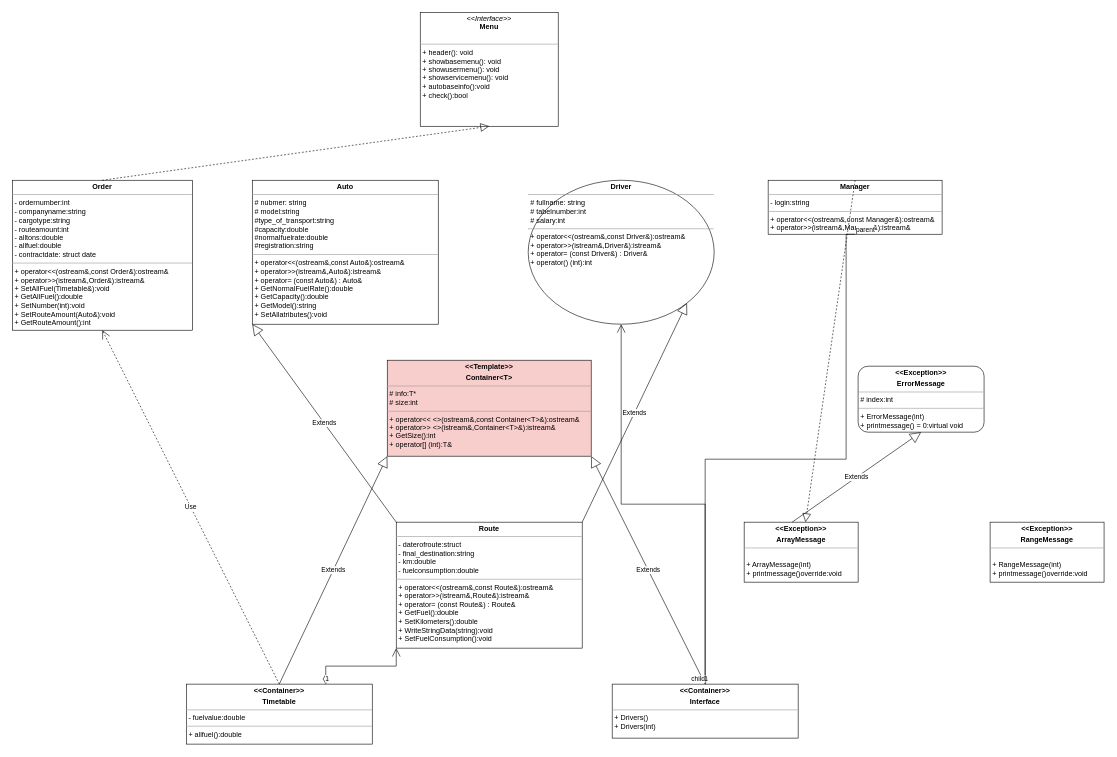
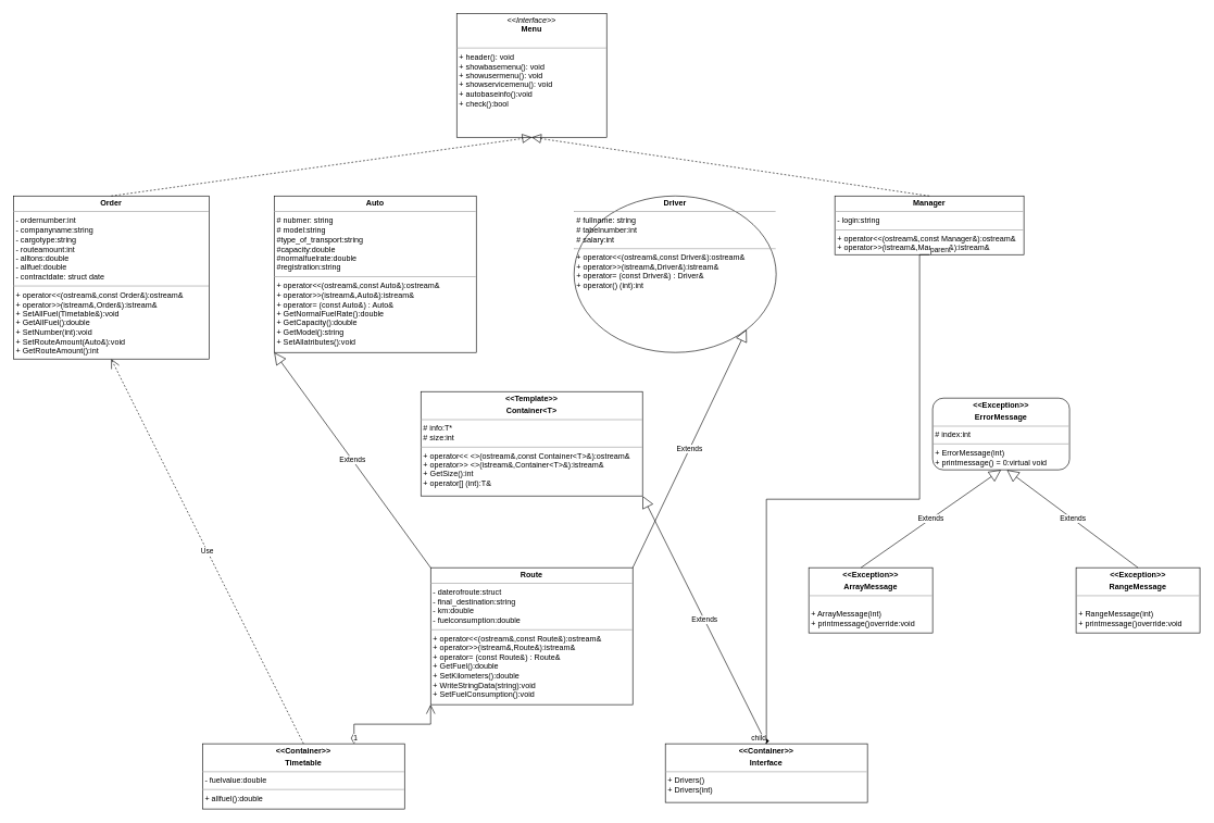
  <mxCell id="0" />
  <mxCell id="1" parent="0" />
  <mxCell id="2" value="&lt;p style=&quot;margin:0px;margin-top:4px;text-align:center;&quot;&gt;&lt;b&gt;&amp;lt;&amp;lt;Exception&amp;gt;&amp;gt;&lt;/b&gt;&lt;/p&gt;&lt;p style=&quot;margin:0px;margin-top:4px;text-align:center;&quot;&gt;&lt;b&gt;ErrorMessage&lt;/b&gt;&lt;/p&gt;&lt;hr size=&quot;1&quot;&gt;&lt;p style=&quot;margin:0px;margin-left:4px;&quot;&gt;# index:int&lt;/p&gt;&lt;hr size=&quot;1&quot;&gt;&lt;p style=&quot;margin:0px;margin-left:4px;&quot;&gt;+ ErrorMessage(int)&lt;/p&gt;&lt;p style=&quot;margin:0px;margin-left:4px;&quot;&gt;+ printmessage() = 0:virtual void&lt;/p&gt;" style="verticalAlign=top;align=left;overflow=fill;fontSize=12;fontFamily=Helvetica;html=1;rounded=1;" vertex="1" parent="1"><mxGeometry x="1430" y="610" width="210" height="110" as="geometry" /></mxCell>
  <mxCell id="3" value="&lt;p style=&quot;margin:0px;margin-top:4px;text-align:center;&quot;&gt;&lt;b&gt;&amp;lt;&amp;lt;Exception&amp;gt;&amp;gt;&lt;/b&gt;&lt;/p&gt;&lt;p style=&quot;margin:0px;margin-top:4px;text-align:center;&quot;&gt;&lt;b&gt;ArrayMessage&lt;/b&gt;&lt;/p&gt;&lt;hr size=&quot;1&quot;&gt;&lt;p style=&quot;margin:0px;margin-left:4px;&quot;&gt;&lt;br&gt;&lt;/p&gt;&lt;p style=&quot;margin:0px;margin-left:4px;&quot;&gt;+ ArrayMessage(int)&lt;/p&gt;&lt;p style=&quot;margin:0px;margin-left:4px;&quot;&gt;+ printmessage()override:void&lt;/p&gt;" style="verticalAlign=top;align=left;overflow=fill;fontSize=12;fontFamily=Helvetica;html=1;" vertex="1" parent="1"><mxGeometry x="1240" y="870" width="190" height="100" as="geometry" /></mxCell>
  <mxCell id="4" value="&lt;p style=&quot;margin:0px;margin-top:4px;text-align:center;&quot;&gt;&lt;b&gt;Manager&lt;/b&gt;&lt;/p&gt;&lt;hr size=&quot;1&quot;&gt;&lt;p style=&quot;margin:0px;margin-left:4px;&quot;&gt;- login:string&lt;/p&gt;&lt;hr size=&quot;1&quot;&gt;&lt;p style=&quot;margin: 0px 0px 0px 4px;&quot;&gt;+ operator&amp;lt;&amp;lt;(ostream&amp;amp;,const Manager&amp;amp;):ostream&amp;amp;&lt;/p&gt;&lt;p style=&quot;margin: 0px 0px 0px 4px;&quot;&gt;+ operator&amp;gt;&amp;gt;(istream&amp;amp;,Manager&amp;amp;):istream&amp;amp;&lt;/p&gt;" style="verticalAlign=top;align=left;overflow=fill;fontSize=12;fontFamily=Helvetica;html=1;" vertex="1" parent="1"><mxGeometry x="1280" y="300" width="290" height="90" as="geometry" /></mxCell>
  <mxCell id="5" value="&lt;p style=&quot;margin:0px;margin-top:4px;text-align:center;&quot;&gt;&lt;i&gt;&amp;lt;&amp;lt;Interface&amp;gt;&amp;gt;&lt;/i&gt;&lt;br&gt;&lt;b&gt;Menu&lt;/b&gt;&lt;/p&gt;&lt;p style=&quot;margin:0px;margin-left:4px;&quot;&gt;&lt;br&gt;&lt;/p&gt;&lt;hr size=&quot;1&quot;&gt;&lt;p style=&quot;margin:0px;margin-left:4px;&quot;&gt;+ header(): void&lt;br&gt;+ showbasemenu(): void&lt;/p&gt;&lt;p style=&quot;margin:0px;margin-left:4px;&quot;&gt;+ showusermenu(): void&lt;br&gt;&lt;/p&gt;&lt;p style=&quot;margin:0px;margin-left:4px;&quot;&gt;+ showservicemenu(): void&lt;br&gt;&lt;/p&gt;&lt;p style=&quot;margin:0px;margin-left:4px;&quot;&gt;+ autobaseinfo():void&lt;/p&gt;&lt;p style=&quot;margin:0px;margin-left:4px;&quot;&gt;+ check():bool&lt;/p&gt;&lt;p style=&quot;margin:0px;margin-left:4px;&quot;&gt;&lt;br&gt;&lt;/p&gt;" style="verticalAlign=top;align=left;overflow=fill;fontSize=12;fontFamily=Helvetica;html=1;" vertex="1" parent="1"><mxGeometry x="700" y="20" width="230" height="190" as="geometry" /></mxCell>
  <mxCell id="6" value="&lt;p style=&quot;margin:0px;margin-top:4px;text-align:center;&quot;&gt;&lt;b&gt;Order&lt;/b&gt;&lt;/p&gt;&lt;hr size=&quot;1&quot;&gt;&lt;p style=&quot;margin:0px;margin-left:4px;&quot;&gt;- ordernumber:int&lt;/p&gt;&lt;p style=&quot;margin:0px;margin-left:4px;&quot;&gt;- companyname:string&lt;/p&gt;&lt;p style=&quot;margin:0px;margin-left:4px;&quot;&gt;- cargotype:string&lt;/p&gt;&lt;p style=&quot;margin:0px;margin-left:4px;&quot;&gt;- routeamount:int&lt;/p&gt;&lt;p style=&quot;margin:0px;margin-left:4px;&quot;&gt;- alltons:double&lt;/p&gt;&lt;p style=&quot;margin:0px;margin-left:4px;&quot;&gt;- allfuel:double&lt;/p&gt;&lt;p style=&quot;margin:0px;margin-left:4px;&quot;&gt;- contractdate: struct date&lt;/p&gt;&lt;hr size=&quot;1&quot;&gt;&lt;p style=&quot;margin: 0px 0px 0px 4px;&quot;&gt;+ operator&amp;lt;&amp;lt;(ostream&amp;amp;,const Order&amp;amp;):ostream&amp;amp;&lt;/p&gt;&lt;p style=&quot;margin: 0px 0px 0px 4px;&quot;&gt;+ operator&amp;gt;&amp;gt;(istream&amp;amp;,Order&amp;amp;):istream&amp;amp;&lt;/p&gt;&lt;p style=&quot;margin: 0px 0px 0px 4px;&quot;&gt;+ SetAllFuel(Timetable&amp;amp;):void&lt;/p&gt;&lt;p style=&quot;margin: 0px 0px 0px 4px;&quot;&gt;+ GetAllFuel():double&lt;/p&gt;&lt;p style=&quot;margin: 0px 0px 0px 4px;&quot;&gt;+ SetNumber(int):void&lt;/p&gt;&lt;p style=&quot;margin: 0px 0px 0px 4px;&quot;&gt;+ SetRouteAmount(Auto&amp;amp;):void&lt;/p&gt;&lt;p style=&quot;margin: 0px 0px 0px 4px;&quot;&gt;+ GetRouteAmount():int&lt;/p&gt;" style="verticalAlign=top;align=left;overflow=fill;fontSize=12;fontFamily=Helvetica;html=1;" vertex="1" parent="1"><mxGeometry x="20" y="300" width="300" height="250" as="geometry" /></mxCell>
  <mxCell id="7" value="&lt;p style=&quot;margin:0px;margin-top:4px;text-align:center;&quot;&gt;&lt;b&gt;Auto&lt;/b&gt;&lt;/p&gt;&lt;hr size=&quot;1&quot;&gt;&lt;p style=&quot;margin:0px;margin-left:4px;&quot;&gt;# nubmer: string&lt;/p&gt;&lt;p style=&quot;margin:0px;margin-left:4px;&quot;&gt;# model:string&lt;/p&gt;&lt;p style=&quot;margin:0px;margin-left:4px;&quot;&gt;#type_of_transport:string&lt;/p&gt;&lt;p style=&quot;margin:0px;margin-left:4px;&quot;&gt;#capacity:double&lt;/p&gt;&lt;p style=&quot;margin:0px;margin-left:4px;&quot;&gt;#normalfuelrate:double&lt;/p&gt;&lt;p style=&quot;margin:0px;margin-left:4px;&quot;&gt;#registration:string&lt;/p&gt;&lt;hr size=&quot;1&quot;&gt;&lt;p style=&quot;margin:0px;margin-left:4px;&quot;&gt;+ operator&amp;lt;&amp;lt;(ostream&amp;amp;,const Auto&amp;amp;):ostream&amp;amp;&lt;/p&gt;&lt;p style=&quot;margin:0px;margin-left:4px;&quot;&gt;+ operator&amp;gt;&amp;gt;(istream&amp;amp;,Auto&amp;amp;):istream&amp;amp;&lt;/p&gt;&lt;p style=&quot;margin:0px;margin-left:4px;&quot;&gt;+ operator= (const Auto&amp;amp;) : Auto&amp;amp;&lt;/p&gt;&lt;p style=&quot;margin:0px;margin-left:4px;&quot;&gt;+ GetNormalFuelRate():double&lt;/p&gt;&lt;p style=&quot;margin:0px;margin-left:4px;&quot;&gt;+ GetCapacity():double&lt;/p&gt;&lt;p style=&quot;margin:0px;margin-left:4px;&quot;&gt;+ GetModel():string&lt;/p&gt;&lt;p style=&quot;margin:0px;margin-left:4px;&quot;&gt;+ SetAllatributes():void&lt;/p&gt;" style="verticalAlign=top;align=left;overflow=fill;fontSize=12;fontFamily=Helvetica;html=1;" vertex="1" parent="1"><mxGeometry x="420" y="300" width="310" height="240" as="geometry" /></mxCell>
  <mxCell id="8" value="&lt;p style=&quot;margin:0px;margin-top:4px;text-align:center;&quot;&gt;&lt;b&gt;Driver&lt;/b&gt;&lt;/p&gt;&lt;hr size=&quot;1&quot;&gt;&lt;p style=&quot;margin:0px;margin-left:4px;&quot;&gt;# fullname: string&lt;/p&gt;&lt;p style=&quot;margin:0px;margin-left:4px;&quot;&gt;# tabelnumber:int&lt;/p&gt;&lt;p style=&quot;margin:0px;margin-left:4px;&quot;&gt;# salary:int&lt;/p&gt;&lt;hr size=&quot;1&quot;&gt;&lt;p style=&quot;margin:0px;margin-left:4px;&quot;&gt;+ operator&amp;lt;&amp;lt;(ostream&amp;amp;,const Driver&amp;amp;):ostream&amp;amp;&lt;/p&gt;&lt;p style=&quot;margin:0px;margin-left:4px;&quot;&gt;+ operator&amp;gt;&amp;gt;(istream&amp;amp;,Driver&amp;amp;):istream&amp;amp;&lt;/p&gt;&lt;p style=&quot;margin:0px;margin-left:4px;&quot;&gt;+ operator= (const Driver&amp;amp;) : Driver&amp;amp;&lt;/p&gt;&lt;p style=&quot;margin:0px;margin-left:4px;&quot;&gt;+ operator() (int):int&lt;/p&gt;" style="ellipse;verticalAlign=top;align=left;overflow=fill;fontSize=12;fontFamily=Helvetica;html=1;" vertex="1" parent="1"><mxGeometry x="880" y="300" width="310" height="240" as="geometry" /></mxCell>
  <mxCell id="9" value="&lt;p style=&quot;margin:0px;margin-top:4px;text-align:center;&quot;&gt;&lt;b&gt;Route&lt;/b&gt;&lt;/p&gt;&lt;hr size=&quot;1&quot;&gt;&lt;p style=&quot;margin:0px;margin-left:4px;&quot;&gt;- daterofroute:struct&lt;/p&gt;&lt;p style=&quot;margin:0px;margin-left:4px;&quot;&gt;- final_destination:string&lt;/p&gt;&lt;p style=&quot;margin:0px;margin-left:4px;&quot;&gt;- km:double&lt;/p&gt;&lt;p style=&quot;margin:0px;margin-left:4px;&quot;&gt;- fuelconsumption:double&lt;/p&gt;&lt;hr size=&quot;1&quot;&gt;&lt;p style=&quot;margin:0px;margin-left:4px;&quot;&gt;+ operator&amp;lt;&amp;lt;(ostream&amp;amp;,const Route&amp;amp;):ostream&amp;amp;&lt;/p&gt;&lt;p style=&quot;margin:0px;margin-left:4px;&quot;&gt;+ operator&amp;gt;&amp;gt;(istream&amp;amp;,Route&amp;amp;):istream&amp;amp;&lt;/p&gt;&lt;p style=&quot;margin:0px;margin-left:4px;&quot;&gt;+ operator= (const Route&amp;amp;) : Route&amp;amp;&lt;/p&gt;&lt;p style=&quot;margin:0px;margin-left:4px;&quot;&gt;+ GetFuel():double&lt;/p&gt;&lt;p style=&quot;margin:0px;margin-left:4px;&quot;&gt;+ SetKilometers():double&lt;/p&gt;&lt;p style=&quot;margin:0px;margin-left:4px;&quot;&gt;+ WriteStringData(string):void&lt;/p&gt;&lt;p style=&quot;margin:0px;margin-left:4px;&quot;&gt;+ SetFuelConsumption():void&lt;/p&gt;" style="verticalAlign=top;align=left;overflow=fill;fontSize=12;fontFamily=Helvetica;html=1;" vertex="1" parent="1"><mxGeometry x="660" y="870" width="310" height="210" as="geometry" /></mxCell>
- <mxCell id="10" value="&lt;p style=&quot;margin:0px;margin-top:4px;text-align:center;&quot;&gt;&lt;b&gt;&amp;lt;&amp;lt;Template&amp;gt;&amp;gt;&lt;/b&gt;&lt;/p&gt;&lt;p style=&quot;margin:0px;margin-top:4px;text-align:center;&quot;&gt;&lt;b&gt;Container&amp;lt;T&amp;gt;&lt;/b&gt;&lt;/p&gt;&lt;hr size=&quot;1&quot;&gt;&lt;p style=&quot;margin:0px;margin-left:4px;&quot;&gt;# info:T*&lt;/p&gt;&lt;p style=&quot;margin:0px;margin-left:4px;&quot;&gt;# size:int&amp;nbsp;&lt;/p&gt;&lt;hr size=&quot;1&quot;&gt;&lt;p style=&quot;margin:0px;margin-left:4px;&quot;&gt;+ operator&amp;lt;&amp;lt; &amp;lt;&amp;gt;(ostream&amp;amp;,const Container&amp;lt;T&amp;gt;&amp;amp;):ostream&amp;amp;&lt;/p&gt;&lt;p style=&quot;margin:0px;margin-left:4px;&quot;&gt;+ operator&amp;gt;&amp;gt; &amp;lt;&amp;gt;(istream&amp;amp;,Container&amp;lt;T&amp;gt;&amp;amp;):istream&amp;amp;&lt;/p&gt;&lt;p style=&quot;margin:0px;margin-left:4px;&quot;&gt;+ GetSize():int&lt;/p&gt;&lt;p style=&quot;margin:0px;margin-left:4px;&quot;&gt;+ operator[] (int):T&amp;amp;&lt;/p&gt;" style="verticalAlign=top;align=left;overflow=fill;fontSize=12;fontFamily=Helvetica;html=1;fillColor=#f8cecc;" vertex="1" parent="1"><mxGeometry x="645" y="600" width="340" height="160" as="geometry" /></mxCell>
+ <mxCell id="10" value="&lt;p style=&quot;margin:0px;margin-top:4px;text-align:center;&quot;&gt;&lt;b&gt;&amp;lt;&amp;lt;Template&amp;gt;&amp;gt;&lt;/b&gt;&lt;/p&gt;&lt;p style=&quot;margin:0px;margin-top:4px;text-align:center;&quot;&gt;&lt;b&gt;Container&amp;lt;T&amp;gt;&lt;/b&gt;&lt;/p&gt;&lt;hr size=&quot;1&quot;&gt;&lt;p style=&quot;margin:0px;margin-left:4px;&quot;&gt;# info:T*&lt;/p&gt;&lt;p style=&quot;margin:0px;margin-left:4px;&quot;&gt;# size:int&amp;nbsp;&lt;/p&gt;&lt;hr size=&quot;1&quot;&gt;&lt;p style=&quot;margin:0px;margin-left:4px;&quot;&gt;+ operator&amp;lt;&amp;lt; &amp;lt;&amp;gt;(ostream&amp;amp;,const Container&amp;lt;T&amp;gt;&amp;amp;):ostream&amp;amp;&lt;/p&gt;&lt;p style=&quot;margin:0px;margin-left:4px;&quot;&gt;+ operator&amp;gt;&amp;gt; &amp;lt;&amp;gt;(istream&amp;amp;,Container&amp;lt;T&amp;gt;&amp;amp;):istream&amp;amp;&lt;/p&gt;&lt;p style=&quot;margin:0px;margin-left:4px;&quot;&gt;+ GetSize():int&lt;/p&gt;&lt;p style=&quot;margin:0px;margin-left:4px;&quot;&gt;+ operator[] (int):T&amp;amp;&lt;/p&gt;" style="verticalAlign=top;align=left;overflow=fill;fontSize=12;fontFamily=Helvetica;html=1;" vertex="1" parent="1"><mxGeometry x="645" y="600" width="340" height="160" as="geometry" /></mxCell>
  <mxCell id="11" value="&lt;p style=&quot;margin:0px;margin-top:4px;text-align:center;&quot;&gt;&lt;b&gt;&amp;lt;&amp;lt;Container&amp;gt;&amp;gt;&lt;/b&gt;&lt;/p&gt;&lt;p style=&quot;margin:0px;margin-top:4px;text-align:center;&quot;&gt;&lt;b&gt;Timetable&lt;/b&gt;&lt;/p&gt;&lt;hr size=&quot;1&quot;&gt;&lt;p style=&quot;margin:0px;margin-left:4px;&quot;&gt;- fuelvalue:double&lt;/p&gt;&lt;hr size=&quot;1&quot;&gt;&lt;p style=&quot;margin:0px;margin-left:4px;&quot;&gt;+ allfuel():double&lt;/p&gt;" style="verticalAlign=top;align=left;overflow=fill;fontSize=12;fontFamily=Helvetica;html=1;" vertex="1" parent="1"><mxGeometry x="310" y="1140" width="310" height="100" as="geometry" /></mxCell>
  <mxCell id="12" value="&lt;p style=&quot;margin:0px;margin-top:4px;text-align:center;&quot;&gt;&lt;b&gt;&amp;lt;&amp;lt;Container&amp;gt;&amp;gt;&lt;/b&gt;&lt;/p&gt;&lt;p style=&quot;margin:0px;margin-top:4px;text-align:center;&quot;&gt;&lt;b&gt;Interface&lt;/b&gt;&lt;/p&gt;&lt;hr size=&quot;1&quot;&gt;&lt;p style=&quot;margin:0px;margin-left:4px;&quot;&gt;&lt;/p&gt;&lt;p style=&quot;margin:0px;margin-left:4px;&quot;&gt;+ Drivers()&lt;/p&gt;&lt;p style=&quot;margin:0px;margin-left:4px;&quot;&gt;+ Drivers(int)&lt;/p&gt;" style="verticalAlign=top;align=left;overflow=fill;fontSize=12;fontFamily=Helvetica;html=1;" vertex="1" parent="1"><mxGeometry x="1020" y="1140" width="310" height="90" as="geometry" /></mxCell>
  <mxCell id="13" value="&lt;p style=&quot;margin:0px;margin-top:4px;text-align:center;&quot;&gt;&lt;b&gt;&amp;lt;&amp;lt;Exception&amp;gt;&amp;gt;&lt;/b&gt;&lt;/p&gt;&lt;p style=&quot;margin:0px;margin-top:4px;text-align:center;&quot;&gt;&lt;b&gt;RangeMessage&lt;/b&gt;&lt;/p&gt;&lt;hr size=&quot;1&quot;&gt;&lt;p style=&quot;margin:0px;margin-left:4px;&quot;&gt;&lt;br&gt;&lt;/p&gt;&lt;p style=&quot;margin:0px;margin-left:4px;&quot;&gt;+ RangeMessage(int)&lt;/p&gt;&lt;p style=&quot;margin:0px;margin-left:4px;&quot;&gt;+ printmessage()override:void&lt;/p&gt;" style="verticalAlign=top;align=left;overflow=fill;fontSize=12;fontFamily=Helvetica;html=1;" vertex="1" parent="1"><mxGeometry x="1650" y="870" width="190" height="100" as="geometry" /></mxCell>
  <mxCell id="14" value="Extends" style="endArrow=block;endSize=16;endFill=0;html=1;rounded=0;entryX=0;entryY=1;entryDx=0;entryDy=0;exitX=0;exitY=0;exitDx=0;exitDy=0;" edge="1" parent="1" source="9" target="7"><mxGeometry width="160" relative="1" as="geometry"><mxPoint x="485" y="740" as="sourcePoint" /><mxPoint x="645" y="740" as="targetPoint" /></mxGeometry></mxCell>
  <mxCell id="15" value="Extends" style="endArrow=block;endSize=16;endFill=0;html=1;rounded=0;entryX=1;entryY=1;entryDx=0;entryDy=0;exitX=1;exitY=0;exitDx=0;exitDy=0;" edge="1" parent="1" source="9" target="8"><mxGeometry width="160" relative="1" as="geometry"><mxPoint x="1200" y="890" as="sourcePoint" /><mxPoint x="960" y="560" as="targetPoint" /></mxGeometry></mxCell>
- <mxCell id="16" value="Extends" style="endArrow=block;endSize=16;endFill=0;html=1;rounded=0;entryX=0;entryY=1;entryDx=0;entryDy=0;exitX=0.5;exitY=0;exitDx=0;exitDy=0;" edge="1" parent="1" source="11" target="10"><mxGeometry width="160" relative="1" as="geometry"><mxPoint x="530" y="1115" as="sourcePoint" /><mxPoint x="290" y="785" as="targetPoint" /></mxGeometry></mxCell>
  <mxCell id="17" value="Extends" style="endArrow=block;endSize=16;endFill=0;html=1;rounded=0;entryX=0;entryY=1;entryDx=0;entryDy=0;exitX=0.5;exitY=0;exitDx=0;exitDy=0;" edge="1" parent="1" source="12"><mxGeometry width="160" relative="1" as="geometry"><mxPoint x="1225" y="1090" as="sourcePoint" /><mxPoint x="985" y="760" as="targetPoint" /></mxGeometry></mxCell>
  <mxCell id="18" value="Extends" style="endArrow=block;endSize=16;endFill=0;html=1;rounded=0;entryX=0.5;entryY=1;entryDx=0;entryDy=0;exitX=0.5;exitY=0;exitDx=0;exitDy=0;" edge="1" parent="1" target="2"><mxGeometry width="160" relative="1" as="geometry"><mxPoint x="1320" y="870" as="sourcePoint" /><mxPoint x="1360" y="690" as="targetPoint" /></mxGeometry></mxCell>
+ <mxCell id="19" value="Extends" style="endArrow=block;endSize=16;endFill=0;html=1;rounded=0;entryX=0.542;entryY=1.001;entryDx=0;entryDy=0;exitX=0.5;exitY=0;exitDx=0;exitDy=0;entryPerimeter=0;" edge="1" parent="1" source="13" target="2"><mxGeometry width="160" relative="1" as="geometry"><mxPoint x="1730" y="990" as="sourcePoint" /><mxPoint x="1490" y="660" as="targetPoint" /></mxGeometry></mxCell>
  <mxCell id="20" value="1" style="endArrow=open;html=1;endSize=12;startArrow=diamondThin;startSize=14;startFill=0;edgeStyle=orthogonalEdgeStyle;align=left;verticalAlign=bottom;rounded=0;entryX=0;entryY=1;entryDx=0;entryDy=0;exitX=0.75;exitY=0;exitDx=0;exitDy=0;" edge="1" parent="1" source="11" target="9"><mxGeometry x="-1" y="3" relative="1" as="geometry"><mxPoint x="630" y="1200" as="sourcePoint" /><mxPoint x="790" y="1200" as="targetPoint" /></mxGeometry></mxCell>
- <mxCell id="21" value="1" style="endArrow=open;html=1;endSize=12;startArrow=diamondThin;startSize=14;startFill=0;edgeStyle=orthogonalEdgeStyle;align=left;verticalAlign=bottom;rounded=0;entryX=0.5;entryY=1;entryDx=0;entryDy=0;exitX=0.5;exitY=0;exitDx=0;exitDy=0;" edge="1" parent="1" source="12" target="8"><mxGeometry x="-1" y="3" relative="1" as="geometry"><mxPoint x="1080" y="910" as="sourcePoint" /><mxPoint x="1240" y="910" as="targetPoint" /></mxGeometry></mxCell>
- <mxCell id="22" value="" style="endArrow=block;dashed=1;endFill=0;endSize=12;html=1;rounded=0;exitX=0.5;exitY=0;exitDx=0;exitDy=0;" edge="1" parent="1" source="4" target="3"><mxGeometry width="160" relative="1" as="geometry"><mxPoint x="1050" y="210" as="sourcePoint" /><mxPoint x="1210" y="210" as="targetPoint" /></mxGeometry></mxCell>
+ <mxCell id="22" value="" style="endArrow=block;dashed=1;endFill=0;endSize=12;html=1;rounded=0;entryX=0.5;entryY=1;entryDx=0;entryDy=0;exitX=0.5;exitY=0;exitDx=0;exitDy=0;" edge="1" parent="1" source="4" target="5"><mxGeometry width="160" relative="1" as="geometry"><mxPoint x="1050" y="210" as="sourcePoint" /><mxPoint x="1210" y="210" as="targetPoint" /></mxGeometry></mxCell>
  <mxCell id="23" value="" style="endArrow=block;dashed=1;endFill=0;endSize=12;html=1;rounded=0;entryX=0.5;entryY=1;entryDx=0;entryDy=0;exitX=0.5;exitY=0;exitDx=0;exitDy=0;" edge="1" parent="1" source="6" target="5"><mxGeometry width="160" relative="1" as="geometry"><mxPoint x="320" y="140" as="sourcePoint" /><mxPoint x="480" y="140" as="targetPoint" /></mxGeometry></mxCell>
  <mxCell id="24" value="Use" style="endArrow=open;endSize=12;dashed=1;html=1;rounded=0;entryX=0.5;entryY=1;entryDx=0;entryDy=0;exitX=0.5;exitY=0;exitDx=0;exitDy=0;" edge="1" parent="1" source="11" target="6"><mxGeometry width="160" relative="1" as="geometry"><mxPoint x="180" y="930" as="sourcePoint" /><mxPoint x="340" y="930" as="targetPoint" /></mxGeometry></mxCell>
- <mxCell id="25" value="" style="endArrow=none;html=1;edgeStyle=orthogonalEdgeStyle;rounded=0;exitX=0.5;exitY=1;exitDx=0;exitDy=0;entryX=0.5;entryY=0;entryDx=0;entryDy=0;" edge="1" parent="1" source="4" target="12"><mxGeometry relative="1" as="geometry"><mxPoint x="1070" y="1000" as="sourcePoint" /><mxPoint x="1230" y="1000" as="targetPoint" /><Array as="points"><mxPoint x="1410" y="390" /><mxPoint x="1410" y="765" /><mxPoint x="1175" y="765" /></Array></mxGeometry></mxCell>
+ <mxCell id="25" value="" style="endArrow=diamond;html=1;edgeStyle=orthogonalEdgeStyle;rounded=0;exitX=0.5;exitY=1;exitDx=0;exitDy=0;entryX=0.5;entryY=0;entryDx=0;entryDy=0;" edge="1" parent="1" source="4" target="12"><mxGeometry relative="1" as="geometry"><mxPoint x="1070" y="1000" as="sourcePoint" /><mxPoint x="1230" y="1000" as="targetPoint" /><Array as="points"><mxPoint x="1410" y="390" /><mxPoint x="1410" y="765" /><mxPoint x="1175" y="765" /></Array></mxGeometry></mxCell>
  <mxCell id="26" value="parent" style="edgeLabel;resizable=0;html=1;align=left;verticalAlign=bottom;" connectable="0" vertex="1" parent="25"><mxGeometry x="-1" relative="1" as="geometry" /></mxCell>
  <mxCell id="27" value="child" style="edgeLabel;resizable=0;html=1;align=right;verticalAlign=bottom;" connectable="0" vertex="1" parent="25"><mxGeometry x="1" relative="1" as="geometry" /></mxCell>
